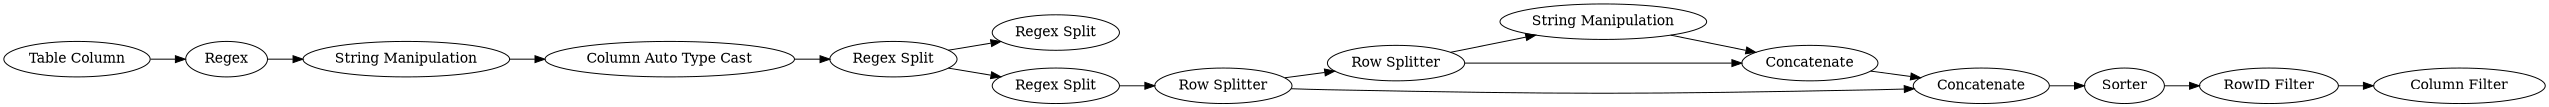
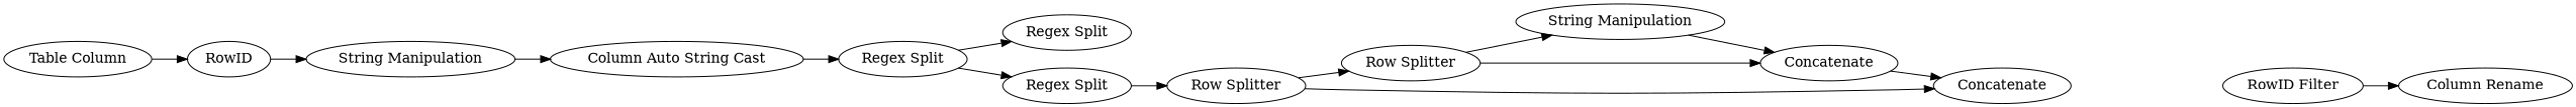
  digraph {
    rankdir=LR
    n1 [label="RowID Filter"]
-   n2 [label="Column Filter"]
+   n2 [label="Column Rename"]
    n3 [label="Row Splitter"]
    n4 [label="String Manipulation"]
    n5 [label=Concatenate]
    n6 [label=Concatenate]
-   n7 [label=Sorter]
    n8 [label="Row Splitter"]
-   n9 [label="Column Auto Type Cast"]
+   n9 [label="Column Auto String Cast"]
    n10 [label="Regex Split"]
    n11 [label="Regex Split"]
    n12 [label="Regex Split"]
-   n13 [label=Regex]
+   n13 [label=RowID]
    n14 [label="String Manipulation"]
    n15 [label="Table Column"]
    n1 -> n2
    n3 -> n4
    n3 -> n5
    n4 -> n5
    n5 -> n6
-   n6 -> n7
-   n7 -> n1
    n8 -> n3
    n8 -> n6
    n9 -> n10
    n10 -> n11
    n10 -> n12
    n12 -> n8
    n13 -> n14
    n14 -> n9
    n15 -> n13
  }
